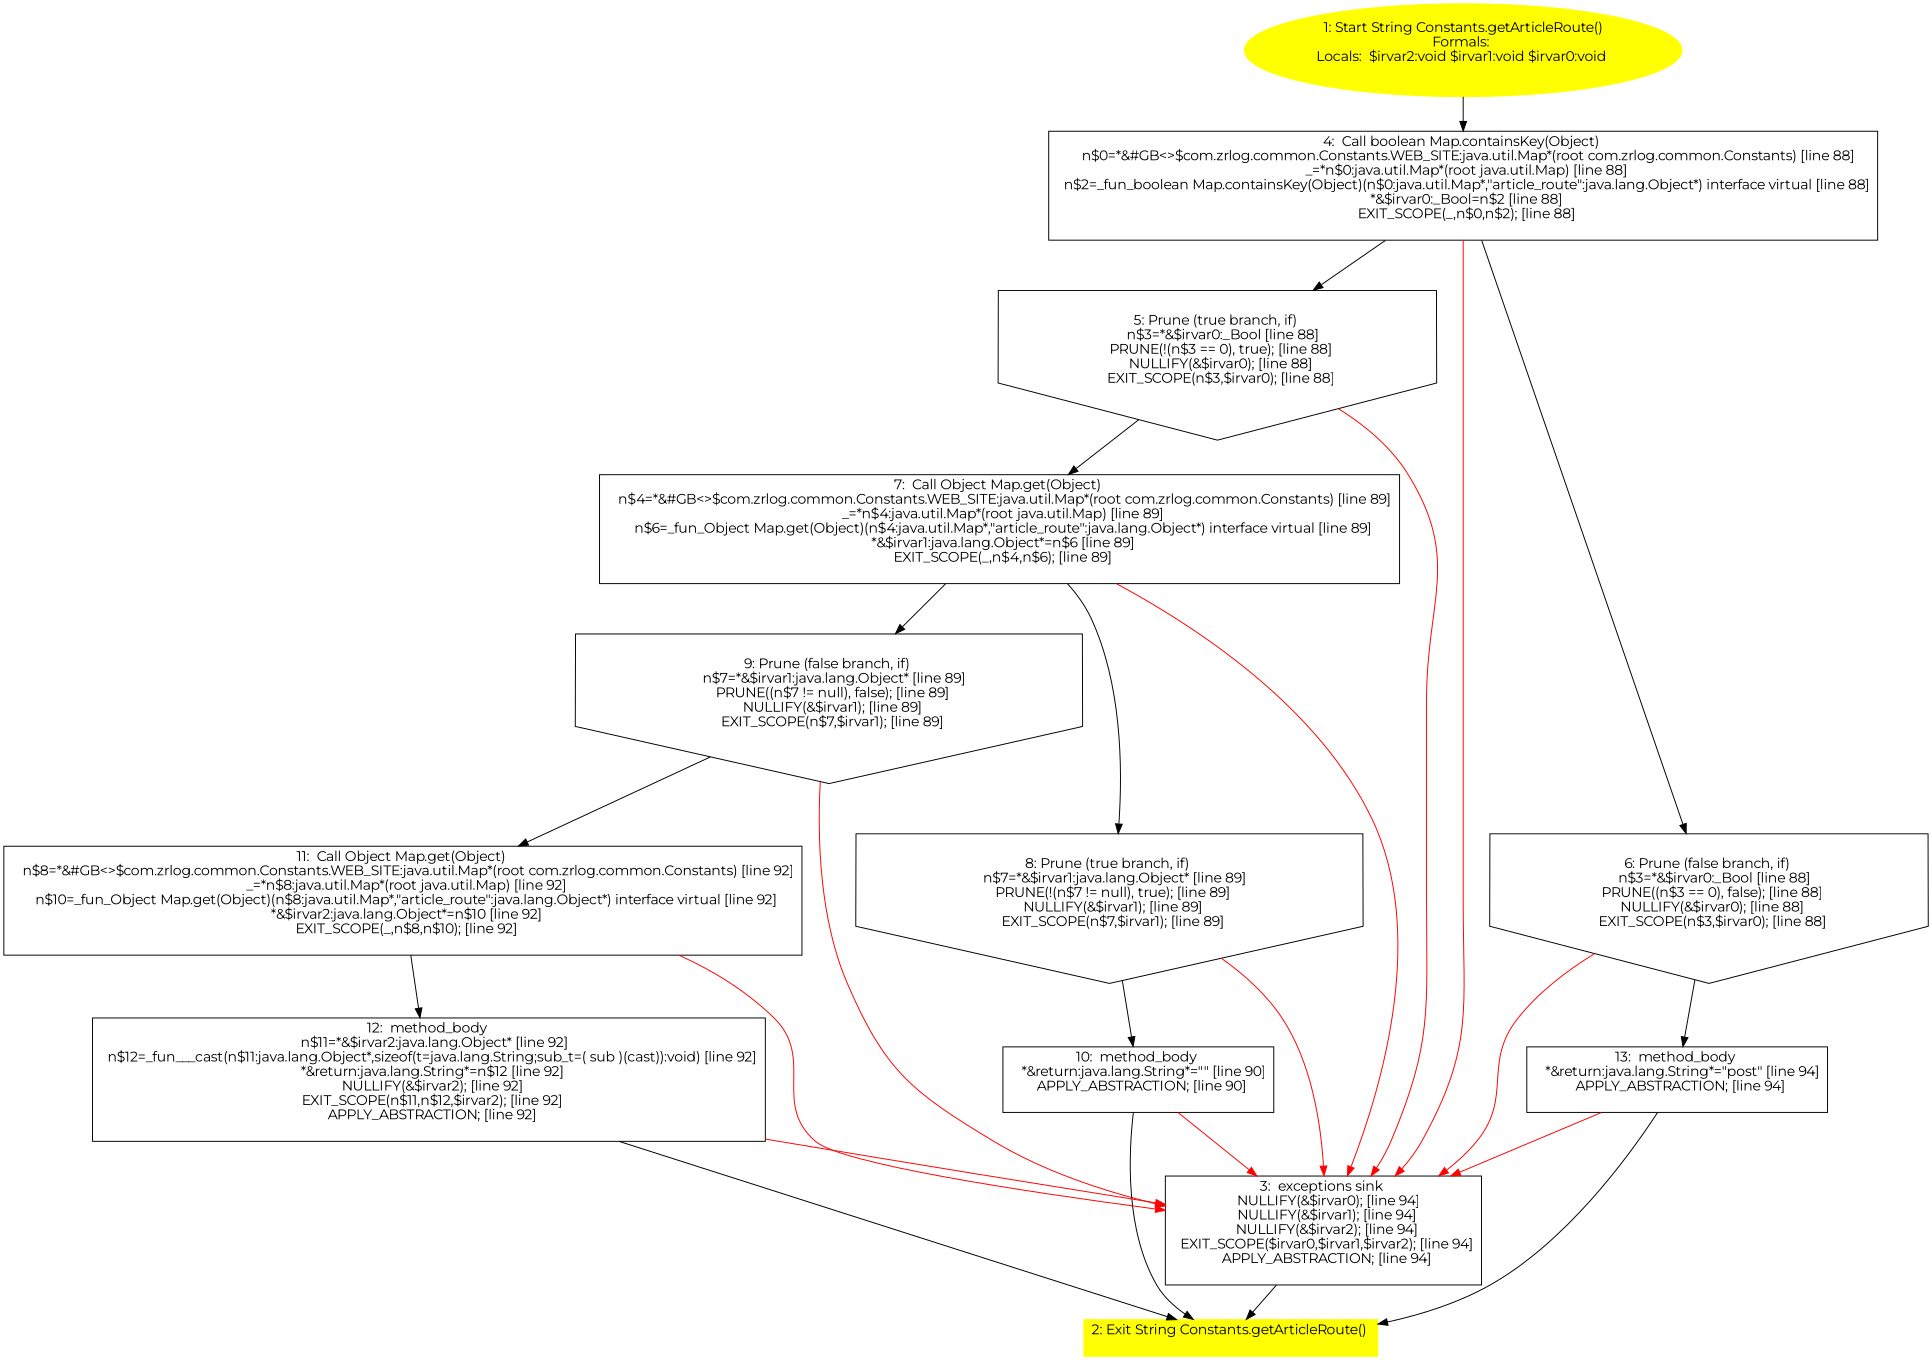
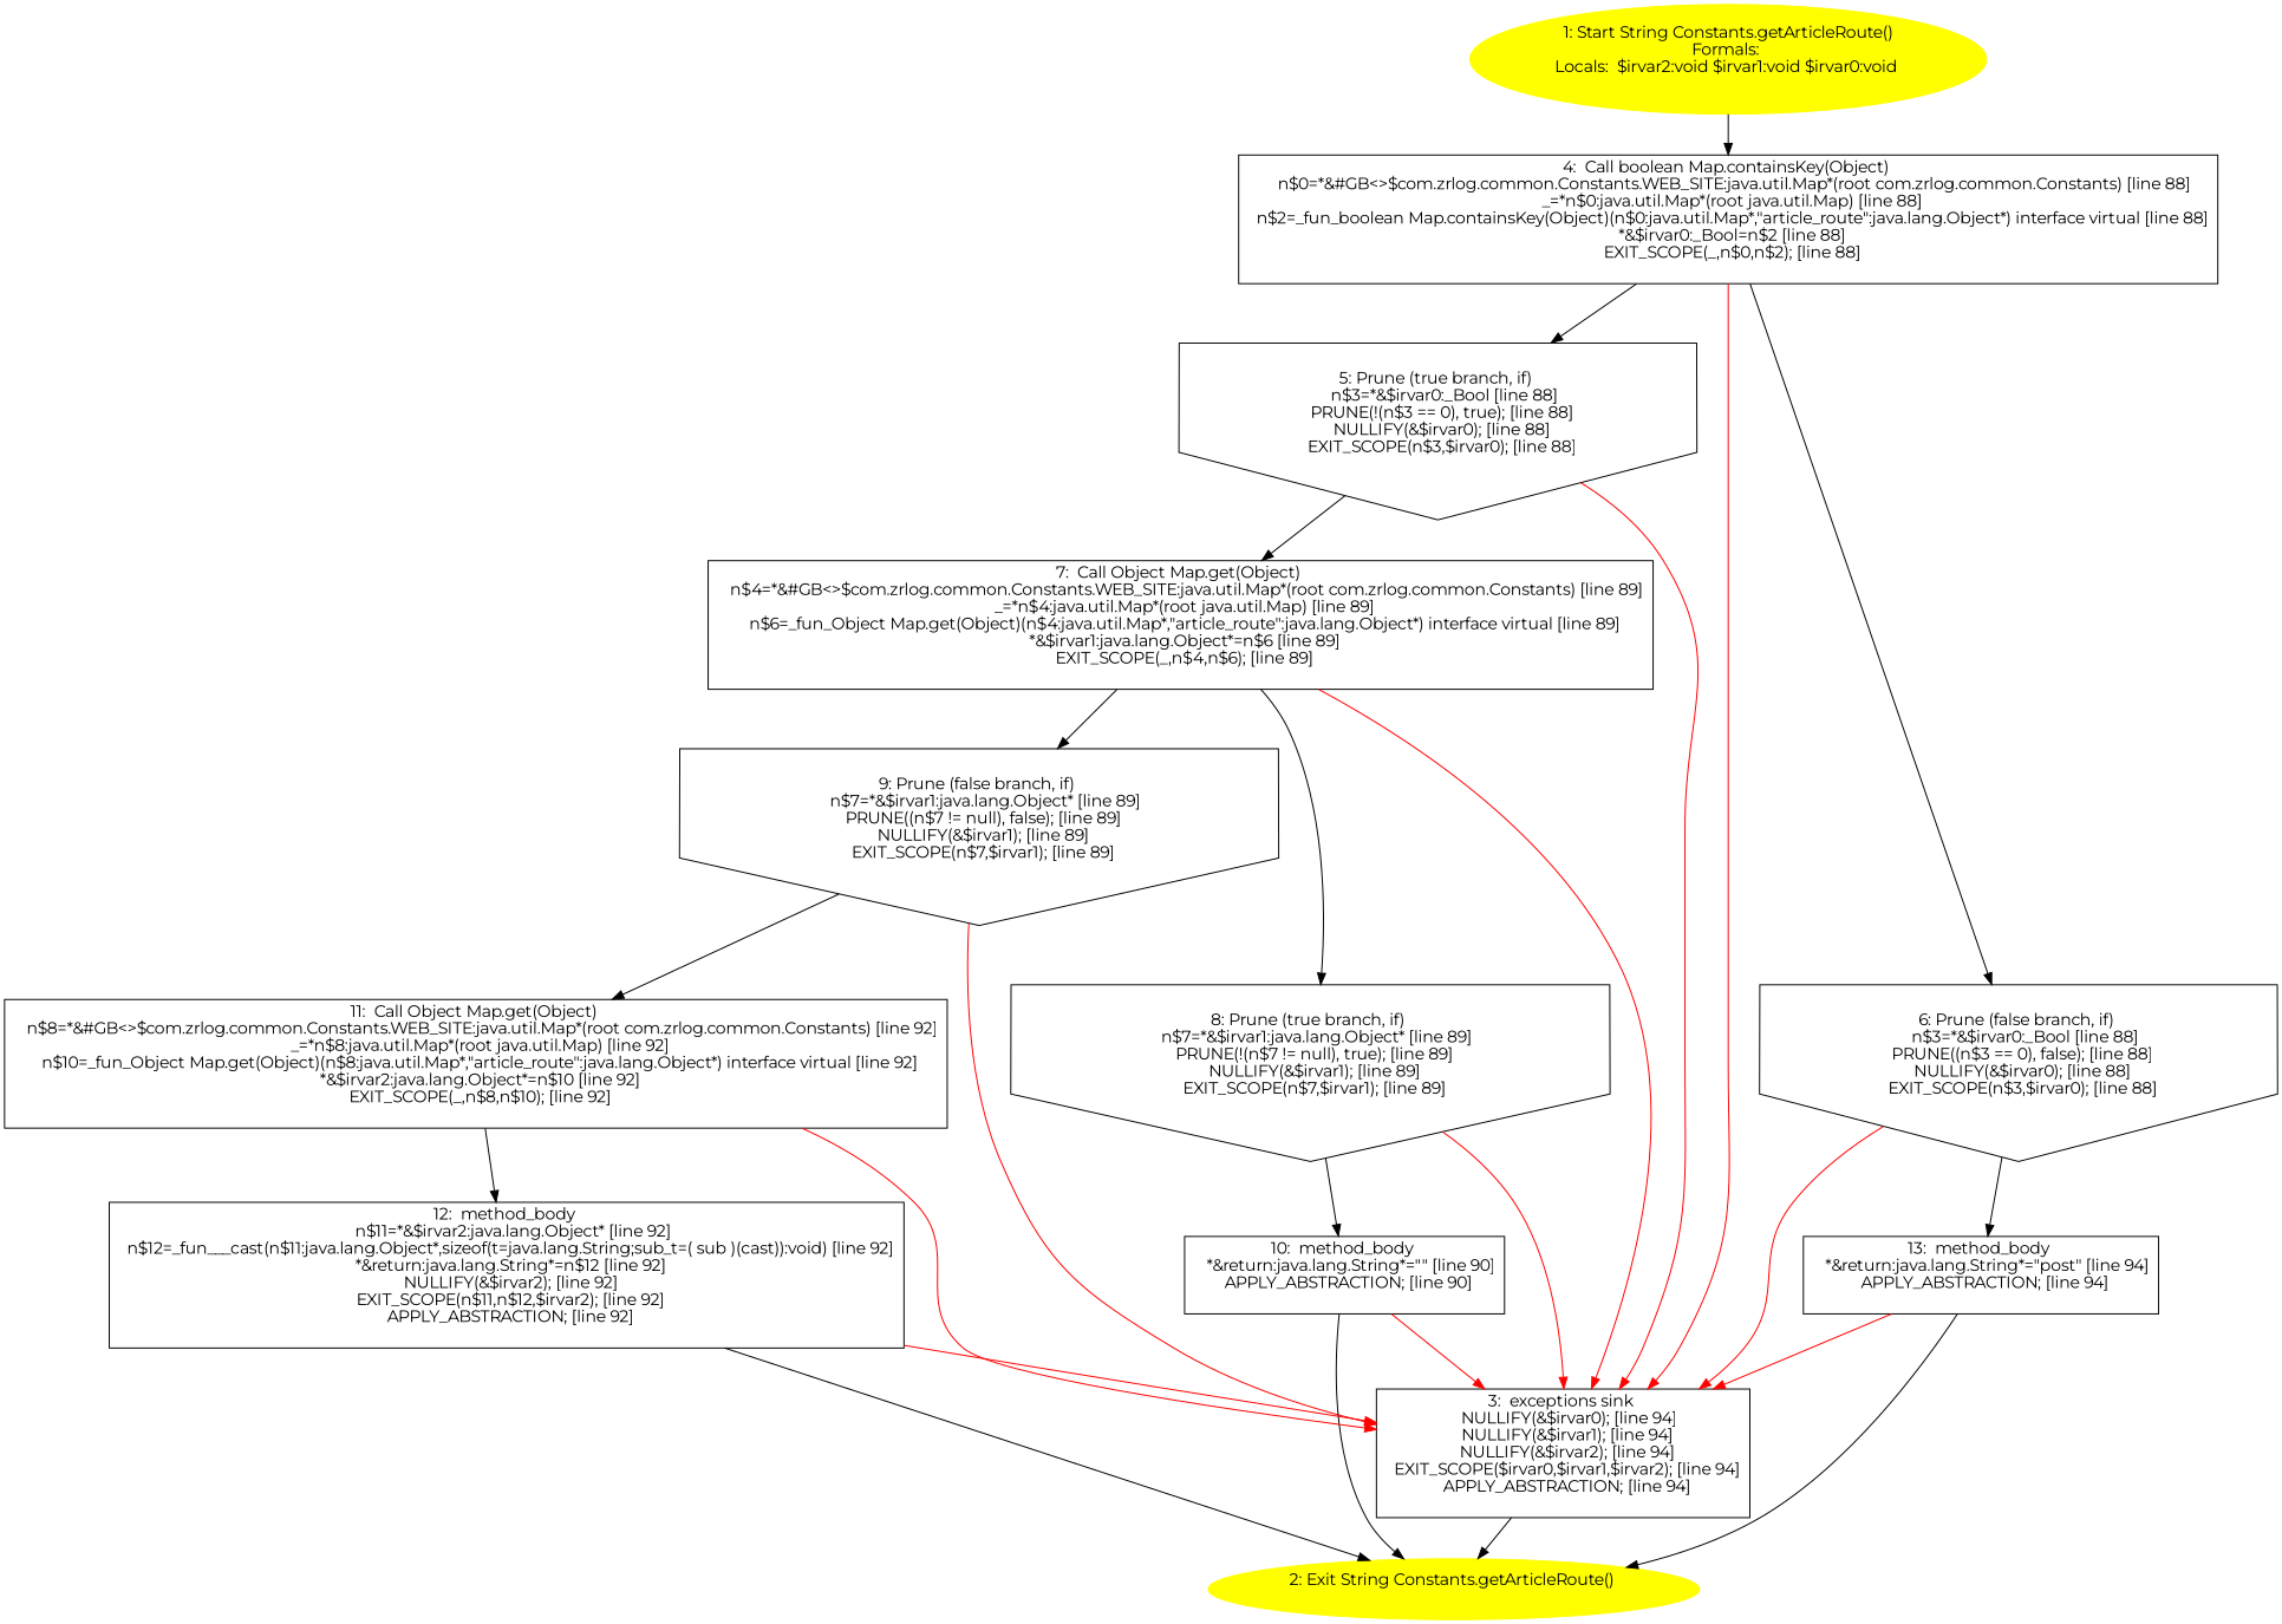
  digraph {
    fontname=Montserrat
    node [fontname=Montserrat shape=box]
    edge [fontname=Montserrat]
    n1 [color=yellow label="1: Start String Constants.getArticleRoute()\nFormals: \nLocals:  $irvar2:void $irvar1:void $irvar0:void \n  " style=filled shape=""]
    n2 [label="4:  Call boolean Map.containsKey(Object) \n   n$0=*&#GB<>$com.zrlog.common.Constants.WEB_SITE:java.util.Map*(root com.zrlog.common.Constants) [line 88]\n  _=*n$0:java.util.Map*(root java.util.Map) [line 88]\n  n$2=_fun_boolean Map.containsKey(Object)(n$0:java.util.Map*,\"article_route\":java.lang.Object*) interface virtual [line 88]\n  *&$irvar0:_Bool=n$2 [line 88]\n  EXIT_SCOPE(_,n$0,n$2); [line 88]\n "]
    n3 [label="3:  exceptions sink \n   NULLIFY(&$irvar0); [line 94]\n  NULLIFY(&$irvar1); [line 94]\n  NULLIFY(&$irvar2); [line 94]\n  EXIT_SCOPE($irvar0,$irvar1,$irvar2); [line 94]\n  APPLY_ABSTRACTION; [line 94]\n "]
    n4 [label="5: Prune (true branch, if) \n   n$3=*&$irvar0:_Bool [line 88]\n  PRUNE(!(n$3 == 0), true); [line 88]\n  NULLIFY(&$irvar0); [line 88]\n  EXIT_SCOPE(n$3,$irvar0); [line 88]\n " shape=invhouse]
    n5 [label="6: Prune (false branch, if) \n   n$3=*&$irvar0:_Bool [line 88]\n  PRUNE((n$3 == 0), false); [line 88]\n  NULLIFY(&$irvar0); [line 88]\n  EXIT_SCOPE(n$3,$irvar0); [line 88]\n " shape=invhouse]
-   n6 [color=yellow label="2: Exit String Constants.getArticleRoute() \n  " style=filled]
+   n6 [color=yellow label="2: Exit String Constants.getArticleRoute() \n  " style=filled shape=""]
    n7 [label="7:  Call Object Map.get(Object) \n   n$4=*&#GB<>$com.zrlog.common.Constants.WEB_SITE:java.util.Map*(root com.zrlog.common.Constants) [line 89]\n  _=*n$4:java.util.Map*(root java.util.Map) [line 89]\n  n$6=_fun_Object Map.get(Object)(n$4:java.util.Map*,\"article_route\":java.lang.Object*) interface virtual [line 89]\n  *&$irvar1:java.lang.Object*=n$6 [line 89]\n  EXIT_SCOPE(_,n$4,n$6); [line 89]\n "]
    n8 [label="13:  method_body \n   *&return:java.lang.String*=\"post\" [line 94]\n  APPLY_ABSTRACTION; [line 94]\n "]
    n9 [label="8: Prune (true branch, if) \n   n$7=*&$irvar1:java.lang.Object* [line 89]\n  PRUNE(!(n$7 != null), true); [line 89]\n  NULLIFY(&$irvar1); [line 89]\n  EXIT_SCOPE(n$7,$irvar1); [line 89]\n " shape=invhouse]
    n10 [label="9: Prune (false branch, if) \n   n$7=*&$irvar1:java.lang.Object* [line 89]\n  PRUNE((n$7 != null), false); [line 89]\n  NULLIFY(&$irvar1); [line 89]\n  EXIT_SCOPE(n$7,$irvar1); [line 89]\n " shape=invhouse]
    n11 [label="10:  method_body \n   *&return:java.lang.String*=\"\" [line 90]\n  APPLY_ABSTRACTION; [line 90]\n "]
    n12 [label="11:  Call Object Map.get(Object) \n   n$8=*&#GB<>$com.zrlog.common.Constants.WEB_SITE:java.util.Map*(root com.zrlog.common.Constants) [line 92]\n  _=*n$8:java.util.Map*(root java.util.Map) [line 92]\n  n$10=_fun_Object Map.get(Object)(n$8:java.util.Map*,\"article_route\":java.lang.Object*) interface virtual [line 92]\n  *&$irvar2:java.lang.Object*=n$10 [line 92]\n  EXIT_SCOPE(_,n$8,n$10); [line 92]\n "]
    n13 [label="12:  method_body \n   n$11=*&$irvar2:java.lang.Object* [line 92]\n  n$12=_fun___cast(n$11:java.lang.Object*,sizeof(t=java.lang.String;sub_t=( sub )(cast)):void) [line 92]\n  *&return:java.lang.String*=n$12 [line 92]\n  NULLIFY(&$irvar2); [line 92]\n  EXIT_SCOPE(n$11,n$12,$irvar2); [line 92]\n  APPLY_ABSTRACTION; [line 92]\n "]
    n1 -> n2
    n2 -> n3 [color=red]
    n2 -> n4
    n2 -> n5
    n3 -> n6
    n4 -> n3 [color=red]
    n4 -> n7
    n5 -> n3 [color=red]
    n5 -> n8
    n7 -> n3 [color=red]
    n7 -> n9
    n7 -> n10
    n8 -> n3 [color=red]
    n8 -> n6
    n9 -> n3 [color=red]
    n9 -> n11
    n10 -> n3 [color=red]
    n10 -> n12
    n11 -> n3 [color=red]
    n11 -> n6
    n12 -> n3 [color=red]
    n12 -> n13
    n13 -> n3 [color=red]
    n13 -> n6
  }
